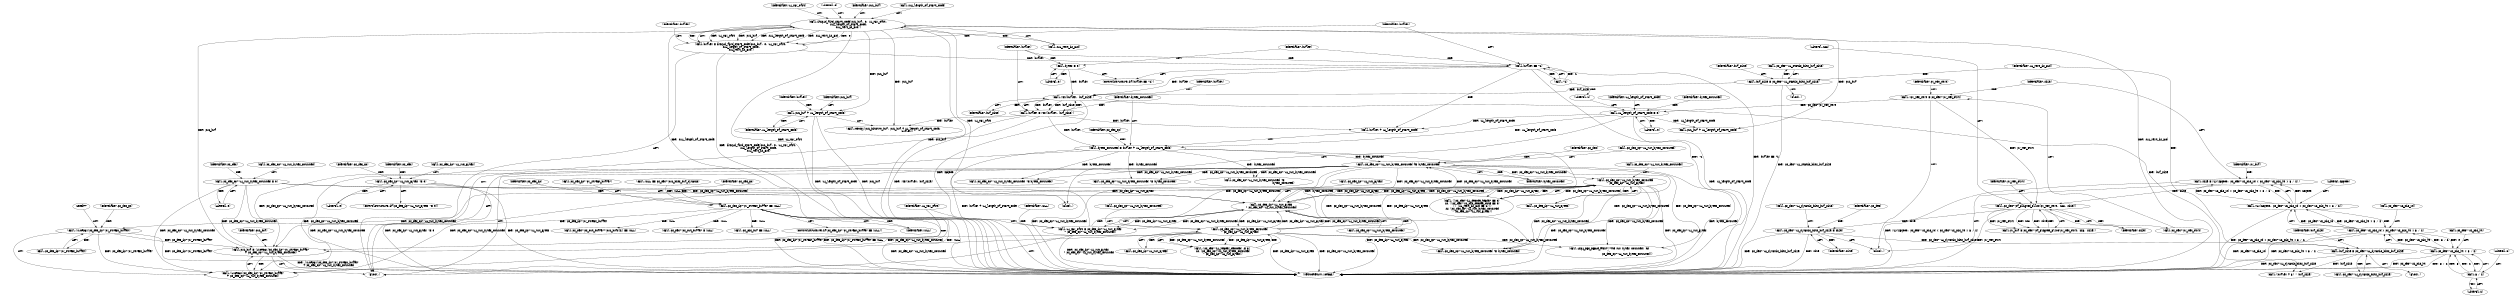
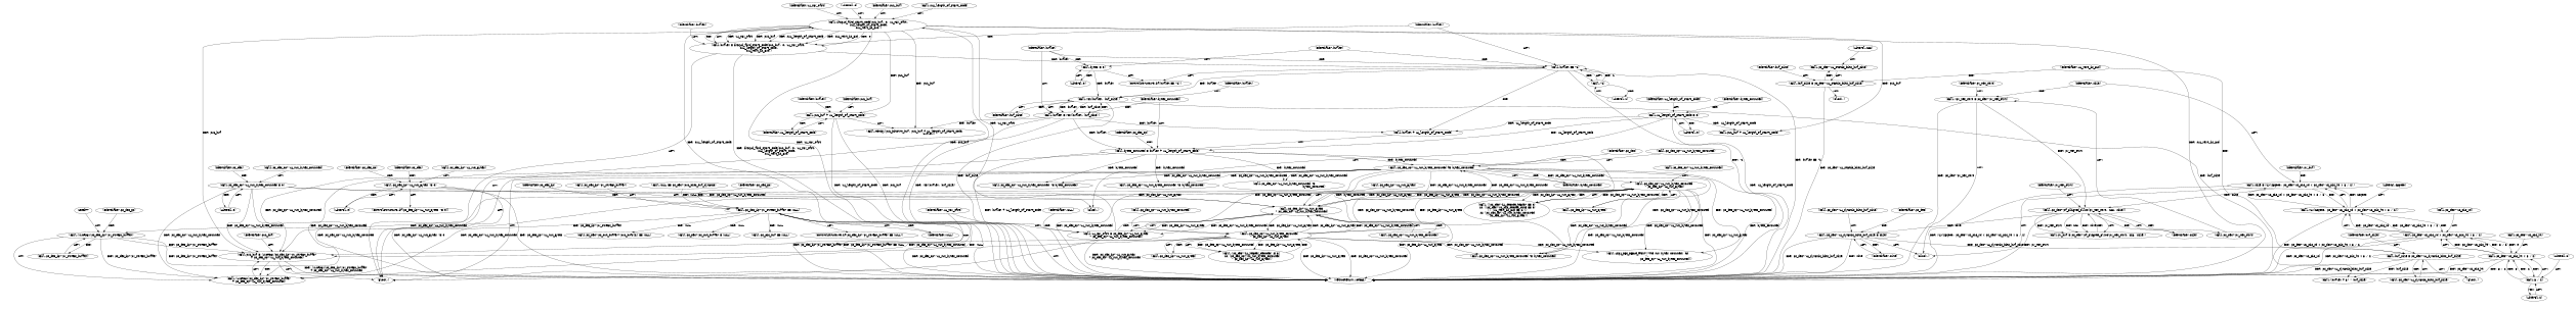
  digraph {
    fontname="DejaVu Sans Mono"
    node [fontname="DejaVu Sans Mono"]
    edge [fontname="DejaVu Sans Mono"]
    n1 [label="(Call,pu1_buf + u4_length_of_start_code)"]
    n2 [label="(Call,memcpy(pu1_bitstrm_buf, pu1_buf + u4_length_of_start_code,\n                   buflen))"]
    n3 [label="(Identifier,u4_length_of_start_code)"]
    n4 [label="(MethodReturn,WORD32)"]
    n5 [label="(Call,ih264d_find_start_code(pu1_buf, 0, u4_max_ofst,\n &u4_length_of_start_code,\n &u4_next_is_aud))"]
    n6 [label="(Call,buflen = ih264d_find_start_code(pu1_buf, 0, u4_max_ofst,\n &u4_length_of_start_code,\n &u4_next_is_aud))"]
    n7 [label="(Call,pu1_buf + u4_length_of_start_code)"]
-   n8 [label="(Call,&u4_next_is_aud)"]
    n9 [label="(Block,)"]
    n10 [label="(Call,buflen == -1)"]
    n11 [label="(Call,pu1_buf = (UWORD8*)ps_dec_ip->pv_stream_buffer\n + ps_dec_op->u4_num_bytes_consumed)"]
    n12 [label="(Call,(UWORD8*)ps_dec_ip->pv_stream_buffer\n + ps_dec_op->u4_num_bytes_consumed)"]
    n13 [label="(Call,(UWORD8*)ps_dec_ip->pv_stream_buffer)"]
    n14 [label="(Call,ps_dec_ip->pv_stream_buffer)"]
    n15 [label="(Call,ps_dec_ip->pv_stream_buffer == NULL)"]
    n16 [label="(Call,ps_pic_buf == NULL)"]
    n17 [label="(ControlStructure,if(ps_dec_ip->pv_stream_buffer == NULL))"]
    n18 [label="(Identifier,NULL)"]
    n19 [label="(Call,ps_dec->ps_out_buffer->pu1_bufs[i] == NULL)"]
    n20 [label="(Call,ps_dec->ps_out_buffer = NULL)"]
    n21 [label="(Call,NULL == ps_dec->pu1_bits_buf_dynamic)"]
    n22 [label="(Call,ps_dec_op->u4_num_bytes_consumed\n < ps_dec_ip->u4_num_Bytes)"]
    n23 [label="(Call,ps_dec_ip->u4_num_Bytes\n - ps_dec_op->u4_num_bytes_consumed)"]
    n24 [label="(Call,ps_dec_op->u4_num_bytes_consumed -= bytes_consumed)"]
    n25 [label="(Call,((ps_dec->i4_decode_header == 0)\n && ((ps_dec->u1_pic_decode_done == 0)\n || (u4_next_is_aud == 1)))\n && (ps_dec_op->u4_num_bytes_consumed\n < ps_dec_ip->u4_num_Bytes))"]
    n26 [label="(Call,H264_DEC_DEBUG_PRINT(\"The num bytes consumed: %d\n\",\n                         ps_dec_op->u4_num_bytes_consumed))"]
    n27 [label="(Call,ps_dec_ip->u4_num_Bytes)"]
    n28 [label="(Call,ps_dec_op->u4_num_bytes_consumed += bytes_consumed)"]
    n29 [label="(Call,ps_dec_op->u4_num_bytes_consumed\n < ps_dec_ip->u4_num_Bytes)"]
    n30 [label="(Call,u4_max_ofst = ps_dec_ip->u4_num_Bytes\n - ps_dec_op->u4_num_bytes_consumed)"]
    n31 [label="(Call,ps_dec_op->u4_num_bytes_consumed)"]
    n32 [label="(Call,ps_dec_op->u4_num_bytes_consumed -= bytes_consumed)"]
    n33 [label="(Call,ps_dec_op->u4_num_bytes_consumed -=\n                                        bytes_consumed)"]
    n34 [label="(Identifier,bytes_consumed)"]
    n35 [label="(Call,ps_dec_op->u4_num_bytes_consumed -= bytes_consumed)"]
    n36 [label="(Call,(ps_dec->i4_header_decoded != 3)\n && (ps_dec_op->u4_num_bytes_consumed\n < ps_dec_ip->u4_num_Bytes))"]
    n37 [label="(Call,ps_dec_ip->u4_num_Bytes)"]
    n38 [label="(Call,bytes_consumed = buflen + u4_length_of_start_code)"]
    n39 [label="(Call,buflen + u4_length_of_start_code)"]
    n40 [label="(Call,buflen = MIN(buflen, buf_size))"]
    n41 [label="(Call,MIN(buflen, buf_size))"]
    n42 [label="(Call,(buflen + 8) < buf_size)"]
    n43 [label="(Identifier,buf_size)"]
    n44 [label="(Call,-1)"]
    n45 [label="(ControlStructure,if(buflen == -1))"]
    n46 [label="(Literal,1)"]
    n47 [label="(Call,bytes = 0)"]
    n48 [label="(Literal,0)"]
    n49 [label="(Call,buf_size = ps_dec->u4_dynamic_bits_buf_size)"]
    n50 [label="(Block,)"]
    n51 [label="(Call,ps_dec->u4_dynamic_bits_buf_size)"]
    n52 [label="(Call,ps_dec->u4_dynamic_bits_buf_size = size)"]
    n53 [label="(Identifier,size)"]
    n54 [label="(Block,)"]
    n55 [label="(Call,ps_dec->pf_aligned_alloc(pv_mem_ctxt, 128, size))"]
    n56 [label="(Identifier,size)"]
    n57 [label="(Call,pv_buf = ps_dec->pf_aligned_alloc(pv_mem_ctxt, 128, size))"]
    n58 [label="(Call,ps_dec->pv_mem_ctxt)"]
    n59 [label="(Call,*pv_mem_ctxt = ps_dec->pv_mem_ctxt)"]
    n60 [label="(Call,size = MAX(256000, ps_dec->u2_pic_wd * ps_dec->u2_pic_ht * 3 / 2))"]
    n61 [label="(Call,MAX(256000, ps_dec->u2_pic_wd * ps_dec->u2_pic_ht * 3 / 2))"]
    n62 [label="(Call,ps_dec->u2_pic_wd * ps_dec->u2_pic_ht * 3 / 2)"]
    n63 [label="(Call,ps_dec->u2_pic_ht * 3 / 2)"]
    n64 [label="(Call,3 / 2)"]
    n65 [label="(Literal,2)"]
    n66 [label="(Call,buf_size = ps_dec->u4_static_bits_buf_size)"]
    n67 [label="(Block,)"]
    n68 [label="(Call,ps_dec->u4_static_bits_buf_size)"]
    n69 [label="(Call,u4_length_of_start_code = 0)"]
    n70 [label="(Literal,0)"]
    n71 [label="(Block,)"]
    n72 [label="(Call,ps_dec_ip->u4_num_Bytes <= 0)"]
    n73 [label="(ControlStructure,if(ps_dec_ip->u4_num_Bytes <= 0))"]
    n74 [label="(Literal,0)"]
    n75 [label="(Call,ps_dec_op->u4_num_bytes_consumed = 0)"]
    n76 [label="(Literal,0)"]
    n77 [label="(Identifier,buf_size)"]
    n78 [label="(Literal,256000)"]
    n79 [label="(Identifier,ps_dec)"]
    n80 [label="(Identifier,buflen)"]
    n81 [label="(Identifier,pv_mem_ctxt)"]
    n82 [label="(Identifier,ps_dec)"]
    n83 [label="(Identifier,u4_max_ofst)"]
    n84 [label="(Call,ps_dec_ip->u4_num_Bytes)"]
    n85 [label="(Literal,0)"]
    n86 [label="(Identifier,buflen)"]
    n87 [label="(Identifier,ps_dec_op)"]
    n88 [label="(Identifier,ps_dec)"]
    n89 [label="(Literal,3)"]
    n90 [label="(Identifier,bytes_consumed)"]
    n91 [label="(Call,ps_dec_op->u4_num_bytes_consumed)"]
    n92 [label="(Identifier,size)"]
    n93 [label="(Identifier,buflen)"]
    n94 [label="(Identifier,ps_dec_op)"]
    n95 [label="(Call,ps_dec_ip->u4_num_Bytes)"]
    n96 [label="(Identifier,pu1_buf)"]
    n97 [label="(Call,ps_dec_op->u4_num_bytes_consumed)"]
    n98 [label="(Identifier,buflen)"]
    n99 [label="(Identifier,ps_dec_op)"]
    n100 [label="(Identifier,ps_dec)"]
    n101 [label="(Identifier,buflen)"]
    n102 [label="(Call,ps_dec->u2_pic_wd)"]
    n103 [label="(Identifier,bytes_consumed)"]
    n104 [label="(Identifier,pv_mem_ctxt)"]
    n105 [label="(Call,ps_dec->u2_pic_ht)"]
    n106 [label="(Identifier,ps_dec_op)"]
    n107 [label="(Call,ps_dec->u4_dynamic_bits_buf_size)"]
    n108 [label="(Identifier,u4_max_ofst)"]
    n109 [label="(Call,ps_dec_op->u4_num_bytes_consumed)"]
    n110 [label="(Identifier,pv_buf)"]
    n111 [label="(Identifier,ps_dec_ip)"]
    n112 [label="(Identifier,buf_size)"]
    n113 [label="(Identifier,u4_length_of_start_code)"]
    n114 [label="(Call,&u4_length_of_start_code)"]
    n115 [label="(Identifier,pu1_buf)"]
    n116 [label="(Literal,128)"]
    n117 [label="(Identifier,u4_next_is_aud)"]
    n118 [label="(Identifier,pu1_buf)"]
    n119 [label="(Call,ps_dec_ip->pv_stream_buffer)"]
    n120 [label="(Call,ps_dec_op->u4_num_bytes_consumed)"]
    n121 [label="(Identifier,NULL)"]
    n122 [label="(Identifier,buflen)"]
    1000977
    n1 -> n2 [label="AST: "]
    n1 -> n3 [label="CFG: "]
    n1 -> n4 [label="DDG: u4_length_of_start_code"]
    n1 -> n4 [label="DDG: pu1_buf"]
    n3 -> n1 [label="AST: "]
    n5 -> n1 [label="DDG: pu1_buf"]
    n5 -> n2 [label="DDG: pu1_buf"]
    n5 -> n4 [label="DDG: &u4_next_is_aud"]
    n5 -> n4 [label="DDG: &u4_length_of_start_code"]
    n5 -> n4 [label="DDG: u4_max_ofst"]
    n5 -> n4 [label="DDG: pu1_buf"]
    n5 -> n6 [label="AST: "]
    n5 -> n6 [label="DDG: u4_max_ofst"]
    n5 -> n6 [label="DDG: pu1_buf"]
    n5 -> n6 [label="DDG: &u4_length_of_start_code"]
    n5 -> n6 [label="DDG: &u4_next_is_aud"]
    n5 -> n6 [label="DDG: 0"]
    n5 -> n7 [label="DDG: pu1_buf"]
-   n5 -> n8 [label="CFG: "]
    n6 -> n4 [label="DDG: ih264d_find_start_code(pu1_buf, 0, u4_max_ofst,\n &u4_length_of_start_code,\n &u4_next_is_aud)"]
    n6 -> n5 [label="CFG: "]
    n6 -> n9 [label="AST: "]
    n6 -> n10 [label="DDG: buflen"]
-   n8 -> n5 [label="AST: "]
    n10 -> n4 [label="DDG: buflen == -1"]
    n10 -> n4 [label="DDG: -1"]
    n10 -> n39 [label="CFG: "]
    n10 -> n41 [label="DDG: buflen"]
    n10 -> n44 [label="CFG: "]
    n10 -> n45 [label="AST: "]
    n11 -> n4 [label="DDG: (UWORD8*)ps_dec_ip->pv_stream_buffer\n + ps_dec_op->u4_num_bytes_consumed"]
    n11 -> n5 [label="DDG: pu1_buf"]
    n11 -> n9 [label="AST: "]
    n11 -> n12 [label="CFG: "]
    n12 -> n11 [label="AST: "]
    n13 -> n4 [label="DDG: ps_dec_ip->pv_stream_buffer"]
    n13 -> n11 [label="DDG: ps_dec_ip->pv_stream_buffer"]
    n13 -> n12 [label="AST: "]
    n13 -> n12 [label="DDG: ps_dec_ip->pv_stream_buffer"]
    n13 -> n14 [label="CFG: "]
    n14 -> n13 [label="AST: "]
    n15 -> n4 [label="DDG: ps_dec_ip->pv_stream_buffer == NULL"]
    n15 -> n4 [label="DDG: NULL"]
    n15 -> n4 [label="DDG: ps_dec_ip->pv_stream_buffer"]
    n15 -> n13 [label="DDG: ps_dec_ip->pv_stream_buffer"]
    n15 -> n16 [label="DDG: NULL"]
    n15 -> n17 [label="AST: "]
    n15 -> n18 [label="CFG: "]
    n15 -> n19 [label="DDG: NULL"]
    n15 -> n20 [label="DDG: NULL"]
    n18 -> n15 [label="AST: "]
    n21 -> n15 [label="DDG: NULL"]
    n22 -> n4 [label="DDG: ps_dec_op->u4_num_bytes_consumed"]
    n22 -> n4 [label="DDG: ps_dec_ip->u4_num_Bytes"]
    n22 -> n11 [label="DDG: ps_dec_op->u4_num_bytes_consumed"]
    n22 -> n12 [label="DDG: ps_dec_op->u4_num_bytes_consumed"]
    n22 -> n23 [label="DDG: ps_dec_ip->u4_num_Bytes"]
    n22 -> n23 [label="DDG: ps_dec_op->u4_num_bytes_consumed"]
    n22 -> n24 [label="DDG: ps_dec_op->u4_num_bytes_consumed"]
    n22 -> n25 [label="AST: "]
    n22 -> n25 [label="DDG: ps_dec_op->u4_num_bytes_consumed"]
    n22 -> n25 [label="DDG: ps_dec_ip->u4_num_Bytes"]
    n22 -> n26 [label="DDG: ps_dec_op->u4_num_bytes_consumed"]
    n22 -> n27 [label="CFG: "]
    n23 -> n4 [label="DDG: ps_dec_ip->u4_num_Bytes"]
    n23 -> n22 [label="DDG: ps_dec_ip->u4_num_Bytes"]
    n23 -> n28 [label="DDG: ps_dec_op->u4_num_bytes_consumed"]
    n23 -> n29 [label="DDG: ps_dec_ip->u4_num_Bytes"]
    n23 -> n30 [label="AST: "]
    n23 -> n30 [label="DDG: ps_dec_ip->u4_num_Bytes"]
    n23 -> n30 [label="DDG: ps_dec_op->u4_num_bytes_consumed"]
    n23 -> n31 [label="CFG: "]
    n25 -> n22 [label="CFG: "]
    n27 -> n22 [label="AST: "]
    n28 -> n4 [label="DDG: ps_dec_op->u4_num_bytes_consumed"]
    n28 -> n4 [label="DDG: bytes_consumed"]
    n28 -> n9 [label="AST: "]
    n28 -> n11 [label="DDG: ps_dec_op->u4_num_bytes_consumed"]
    n28 -> n12 [label="DDG: ps_dec_op->u4_num_bytes_consumed"]
    n28 -> n22 [label="DDG: ps_dec_op->u4_num_bytes_consumed"]
    n28 -> n23 [label="DDG: ps_dec_op->u4_num_bytes_consumed"]
    n28 -> n24 [label="DDG: ps_dec_op->u4_num_bytes_consumed"]
    n28 -> n26 [label="DDG: ps_dec_op->u4_num_bytes_consumed"]
    n28 -> n29 [label="DDG: ps_dec_op->u4_num_bytes_consumed"]
    n28 -> n32 [label="DDG: ps_dec_op->u4_num_bytes_consumed"]
    n28 -> n33 [label="DDG: ps_dec_op->u4_num_bytes_consumed"]
    n28 -> n34 [label="CFG: "]
    n28 -> n35 [label="DDG: ps_dec_op->u4_num_bytes_consumed"]
    n29 -> n4 [label="DDG: ps_dec_ip->u4_num_Bytes"]
    n29 -> n4 [label="DDG: ps_dec_op->u4_num_bytes_consumed"]
    n29 -> n11 [label="DDG: ps_dec_op->u4_num_bytes_consumed"]
    n29 -> n12 [label="DDG: ps_dec_op->u4_num_bytes_consumed"]
    n29 -> n22 [label="DDG: ps_dec_op->u4_num_bytes_consumed"]
    n29 -> n22 [label="DDG: ps_dec_ip->u4_num_Bytes"]
    n29 -> n23 [label="DDG: ps_dec_ip->u4_num_Bytes"]
    n29 -> n23 [label="DDG: ps_dec_op->u4_num_bytes_consumed"]
    n29 -> n24 [label="DDG: ps_dec_op->u4_num_bytes_consumed"]
    n29 -> n26 [label="DDG: ps_dec_op->u4_num_bytes_consumed"]
    n29 -> n36 [label="AST: "]
    n29 -> n36 [label="DDG: ps_dec_op->u4_num_bytes_consumed"]
    n29 -> n36 [label="DDG: ps_dec_ip->u4_num_Bytes"]
    n29 -> n37 [label="CFG: "]
    n30 -> n4 [label="DDG: ps_dec_ip->u4_num_Bytes\n - ps_dec_op->u4_num_bytes_consumed"]
    n30 -> n5 [label="DDG: u4_max_ofst"]
    n30 -> n9 [label="AST: "]
    n30 -> n23 [label="CFG: "]
    n31 -> n23 [label="AST: "]
    n34 -> n28 [label="AST: "]
    n36 -> n29 [label="CFG: "]
    n37 -> n29 [label="AST: "]
    n38 -> n4 [label="DDG: buflen + u4_length_of_start_code"]
    n38 -> n9 [label="AST: "]
    n38 -> n24 [label="DDG: bytes_consumed"]
    n38 -> n28 [label="DDG: bytes_consumed"]
    n38 -> n32 [label="DDG: bytes_consumed"]
    n38 -> n33 [label="DDG: bytes_consumed"]
    n38 -> n35 [label="DDG: bytes_consumed"]
    n39 -> n38 [label="AST: "]
    n40 -> n2 [label="DDG: buflen"]
    n40 -> n4 [label="DDG: MIN(buflen, buf_size)"]
    n40 -> n9 [label="AST: "]
    n40 -> n38 [label="DDG: buflen"]
    n40 -> n39 [label="DDG: buflen"]
    n40 -> n41 [label="CFG: "]
-   n41 -> n4 [label="DDG: 256000"]
+   n41 -> n4 [label="DDG: buf_size"]
    n41 -> n40 [label="AST: "]
    n41 -> n40 [label="DDG: buflen"]
    n41 -> n40 [label="DDG: buf_size"]
    n41 -> n42 [label="DDG: buf_size"]
    n41 -> n43 [label="CFG: "]
    n43 -> n41 [label="AST: "]
    n44 -> n10 [label="AST: "]
    n44 -> n10 [label="DDG: 1"]
    n44 -> n46 [label="CFG: "]
-   n46 -> n69 [label="AST: "]
+   n46 -> n44 [label="AST: "]
    n47 -> n41 [label="DDG: buflen"]
    n47 -> n45 [label="AST: "]
    n47 -> n48 [label="CFG: "]
    n48 -> n47 [label="AST: "]
    n49 -> n4 [label="DDG: ps_dec->u4_dynamic_bits_buf_size"]
    n49 -> n42 [label="DDG: buf_size"]
    n49 -> n50 [label="AST: "]
    n49 -> n51 [label="CFG: "]
    n51 -> n49 [label="AST: "]
    n52 -> n4 [label="DDG: size"]
    n52 -> n4 [label="DDG: ps_dec->u4_dynamic_bits_buf_size"]
    n52 -> n49 [label="DDG: ps_dec->u4_dynamic_bits_buf_size"]
    n52 -> n53 [label="CFG: "]
    n52 -> n54 [label="AST: "]
    n53 -> n52 [label="AST: "]
    n55 -> n4 [label="DDG: pv_mem_ctxt"]
    n55 -> n52 [label="DDG: size"]
    n55 -> n56 [label="CFG: "]
    n55 -> n57 [label="AST: "]
    n55 -> n57 [label="DDG: pv_mem_ctxt"]
    n55 -> n57 [label="DDG: 128"]
    n55 -> n57 [label="DDG: size"]
    n55 -> n58 [label="CFG: "]
    n56 -> n55 [label="AST: "]
    n57 -> n55 [label="CFG: "]
    n58 -> n59 [label="AST: "]
-   n59 -> n69 [label="DDG: ps_dec->pv_mem_ctxt"]
+   n59 -> n4 [label="DDG: ps_dec->pv_mem_ctxt"]
    n59 -> n54 [label="AST: "]
    n59 -> n55 [label="DDG: pv_mem_ctxt"]
    n60 -> n4 [label="DDG: MAX(256000, ps_dec->u2_pic_wd * ps_dec->u2_pic_ht * 3 / 2)"]
    n60 -> n54 [label="AST: "]
    n60 -> n55 [label="DDG: size"]
    n60 -> n61 [label="CFG: "]
    n61 -> n4 [label="DDG: ps_dec->u2_pic_wd * ps_dec->u2_pic_ht * 3 / 2"]
    n61 -> n60 [label="AST: "]
    n61 -> n60 [label="DDG: 256000"]
    n61 -> n60 [label="DDG: ps_dec->u2_pic_wd * ps_dec->u2_pic_ht * 3 / 2"]
    n61 -> n62 [label="CFG: "]
    n62 -> n4 [label="DDG: ps_dec->u2_pic_wd"]
    n62 -> n4 [label="DDG: ps_dec->u2_pic_ht * 3 / 2"]
    n62 -> n61 [label="AST: "]
    n62 -> n61 [label="DDG: ps_dec->u2_pic_wd"]
    n62 -> n61 [label="DDG: ps_dec->u2_pic_ht * 3 / 2"]
    n62 -> n63 [label="DDG: 0"]
    n63 -> n4 [label="DDG: 3 / 2"]
    n63 -> n4 [label="DDG: ps_dec->u2_pic_ht"]
    n63 -> n62 [label="AST: "]
    n63 -> n62 [label="DDG: ps_dec->u2_pic_ht"]
    n63 -> n62 [label="DDG: 3 / 2"]
    n63 -> n64 [label="CFG: "]
    n64 -> n63 [label="AST: "]
    n64 -> n63 [label="DDG: 3"]
    n64 -> n63 [label="DDG: 2"]
    n64 -> n65 [label="MIN: "]
    n65 -> n64 [label="AST: "]
    n66 -> n4 [label="DDG: ps_dec->u4_static_bits_buf_size"]
-   n66 -> n41 [label="DDG: buf_size"]
    n66 -> n67 [label="AST: "]
    n66 -> n68 [label="CFG: "]
    n68 -> n66 [label="AST: "]
    n69 -> n4 [label="DDG: u4_length_of_start_code"]
    n69 -> n7 [label="DDG: u4_length_of_start_code"]
    n69 -> n38 [label="DDG: u4_length_of_start_code"]
    n69 -> n39 [label="DDG: u4_length_of_start_code"]
    n69 -> n70 [label="CFG: "]
    n69 -> n71 [label="AST: "]
    n70 -> n69 [label="AST: "]
    n72 -> n4 [label="DDG: ps_dec_ip->u4_num_Bytes"]
    n72 -> n4 [label="DDG: ps_dec_ip->u4_num_Bytes <= 0"]
    n72 -> n23 [label="DDG: ps_dec_ip->u4_num_Bytes"]
    n72 -> n73 [label="AST: "]
    n72 -> n74 [label="CFG: "]
    n74 -> n72 [label="AST: "]
    n75 -> n4 [label="DDG: ps_dec_op->u4_num_bytes_consumed"]
    n75 -> n11 [label="DDG: ps_dec_op->u4_num_bytes_consumed"]
    n75 -> n12 [label="DDG: ps_dec_op->u4_num_bytes_consumed"]
    n75 -> n23 [label="DDG: ps_dec_op->u4_num_bytes_consumed"]
    n75 -> n71 [label="AST: "]
    n75 -> n76 [label="CFG: "]
    n76 -> n75 [label="AST: "]
    n77 -> n49 [label="AST: "]
    n78 -> n61 [label="AST: "]
    n79 -> n75 [label="CFG: "]
    n80 -> n41 [label="AST: "]
    n81 -> n59 [label="AST: "]
    n82 -> n52 [label="CFG: "]
    n83 -> n5 [label="AST: "]
    n84 -> n72 [label="AST: "]
    n85 -> n5 [label="AST: "]
    n86 -> n10 [label="CFG: "]
    n86 -> n47 [label="AST: "]
    n87 -> n15 [label="CFG: "]
    n88 -> n28 [label="CFG: "]
    n89 -> n64 [label="AST: "]
    n90 -> n69 [label="CFG: "]
    n91 -> n22 [label="AST: "]
    n92 -> n59 [label="CFG: "]
    n92 -> n60 [label="AST: "]
    n93 -> n6 [label="AST: "]
    n94 -> n13 [label="CFG: "]
    n95 -> n23 [label="AST: "]
    n96 -> n5 [label="AST: "]
    n97 -> n75 [label="AST: "]
    n98 -> n10 [label="CFG: "]
    n98 -> n40 [label="AST: "]
    n98 -> n47 [label="CFG: "]
    n99 -> n72 [label="CFG: "]
    n100 -> n72 [label="CFG: "]
    n101 -> n1 [label="CFG: "]
    n102 -> n62 [label="AST: "]
    n103 -> n38 [label="AST: "]
    n103 -> n40 [label="CFG: "]
    n104 -> n55 [label="AST: "]
    n105 -> n63 [label="AST: "]
    n106 -> n38 [label="CFG: "]
    n107 -> n52 [label="AST: "]
    n108 -> n11 [label="CFG: "]
    n108 -> n30 [label="AST: "]
    n109 -> n28 [label="AST: "]
    n110 -> n60 [label="CFG: "]
    n111 -> n15 [label="CFG: "]
    n112 -> n66 [label="AST: "]
    n113 -> n69 [label="AST: "]
    n114 -> n5 [label="AST: "]
    n115 -> n11 [label="AST: "]
-   n116 -> n55 [label="AST: "]
+   n116 -> n68 [label="AST: "]
    n117 -> n49 [label="CFG: "]
    n117 -> n66 [label="CFG: "]
    n118 -> n1 [label="AST: "]
    n119 -> n15 [label="AST: "]
    n120 -> n29 [label="AST: "]
    n121 -> n30 [label="CFG: "]
    n122 -> n6 [label="CFG: "]
    n122 -> n10 [label="AST: "]
    1000977 -> n13 [label="AST: "]
  }
